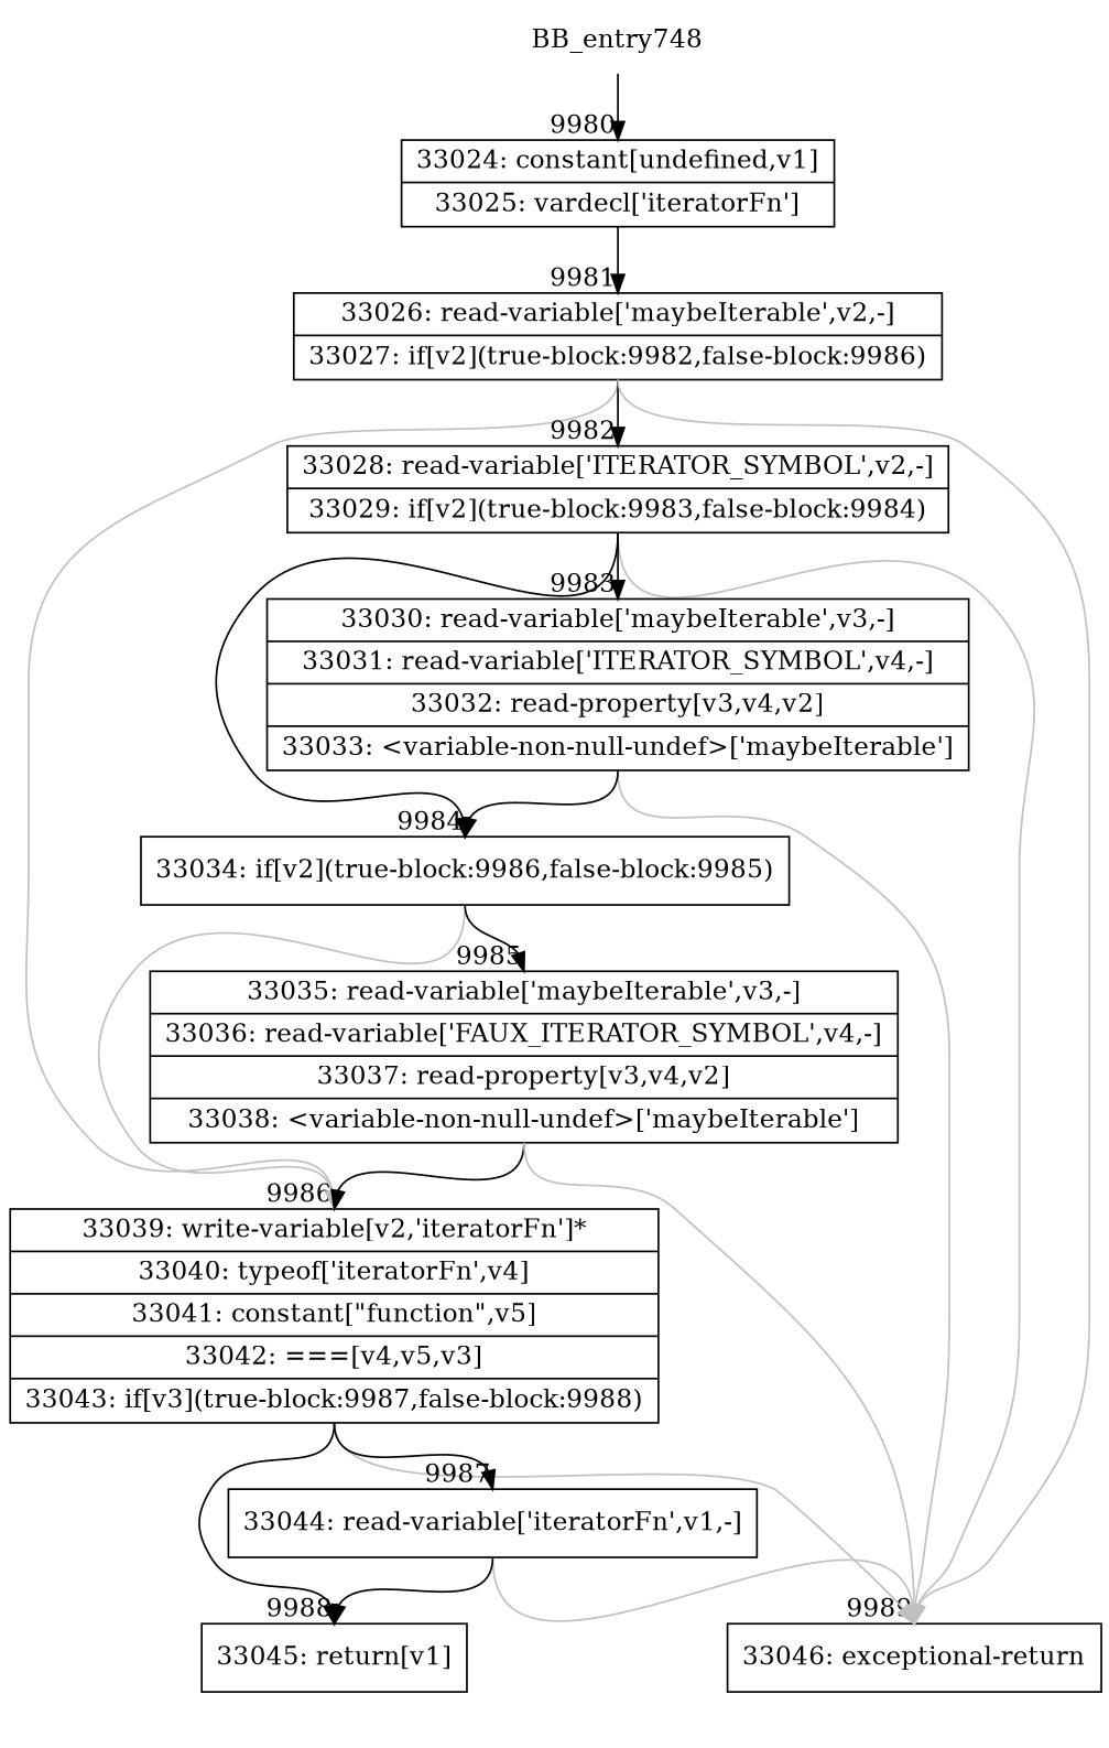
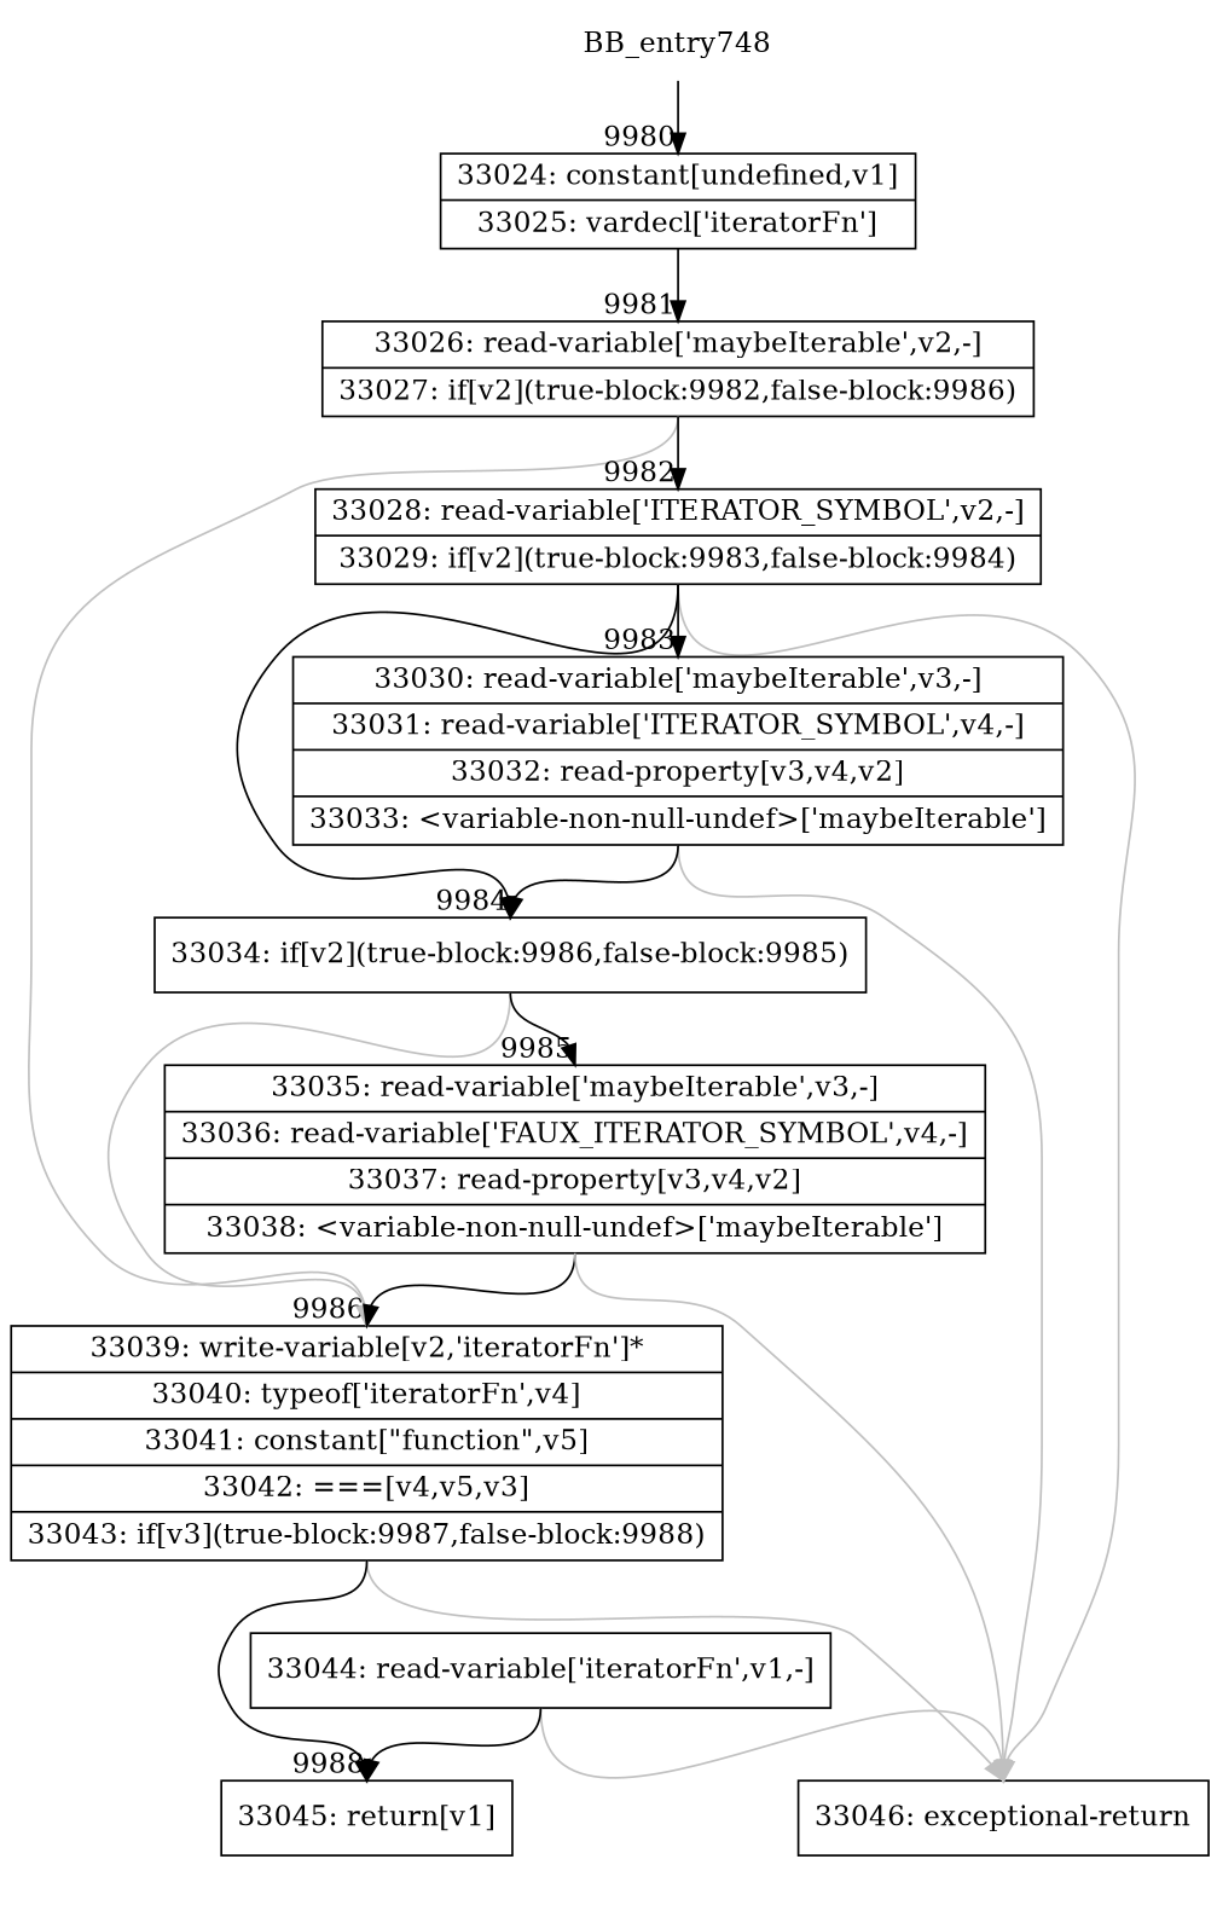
  digraph {
    rankdir=TD
    node [shape=record]
    edge [headport=n tailport=s]
    BB_entry748 [shape=none]
    n2 [label="{33024: constant[undefined,v1]|33025: vardecl['iteratorFn']}"]
    n3 [label="{33026: read-variable['maybeIterable',v2,-]|33027: if[v2](true-block:9982,false-block:9986)}"]
    n4 [label="{33039: write-variable[v2,'iteratorFn']*|33040: typeof['iteratorFn',v4]|33041: constant[\"function\",v5]|33042: ===[v4,v5,v3]|33043: if[v3](true-block:9987,false-block:9988)}"]
    n5 [label="{33028: read-variable['ITERATOR_SYMBOL',v2,-]|33029: if[v2](true-block:9983,false-block:9984)}"]
    n6 [label="{33046: exceptional-return}"]
    n7 [label="{33044: read-variable['iteratorFn',v1,-]}"]
    n8 [label="{33045: return[v1]}"]
    n9 [label="{33034: if[v2](true-block:9986,false-block:9985)}"]
    n10 [label="{33030: read-variable['maybeIterable',v3,-]|33031: read-variable['ITERATOR_SYMBOL',v4,-]|33032: read-property[v3,v4,v2]|33033: \<variable-non-null-undef\>['maybeIterable']}"]
    n11 [label="{33035: read-variable['maybeIterable',v3,-]|33036: read-variable['FAUX_ITERATOR_SYMBOL',v4,-]|33037: read-property[v3,v4,v2]|33038: \<variable-non-null-undef\>['maybeIterable']}"]
    BB_entry748 -> n2 [headlabel="    9980"]
    n2 -> n3 [headlabel="      9981"]
    n3 -> n4 [color=gray headlabel="      9986"]
    n3 -> n5 [headlabel="      9982"]
-   n3 -> n6 [color=gray headlabel="      9989"]
    n4 -> n6 [color=gray]
-   n4 -> n7 [headlabel="      9987"]
    n4 -> n8 [headlabel="      9988"]
    n5 -> n6 [color=gray]
    n5 -> n9 [headlabel="      9984"]
    n5 -> n10 [headlabel="      9983"]
    n7 -> n6 [color=gray]
    n7 -> n8
    n9 -> n4 [color=gray]
    n9 -> n11 [headlabel="      9985"]
    n10 -> n6 [color=gray]
    n10 -> n9
    n11 -> n4
    n11 -> n6 [color=gray]
  }
